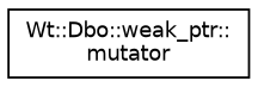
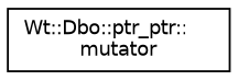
  digraph {
    rankdir=LR
-   n1 [color=black fillcolor=white fontname=Helvetica fontsize=10 height=0.2 label="Wt::Dbo::weak_ptr::\lmutator" shape=record style=filled width=0.4]
+   n1 [color=black fillcolor=white fontname=Helvetica fontsize=10 height=0.2 label="Wt::Dbo::ptr_ptr::\lmutator" shape=record style=filled width=0.4]
  }
